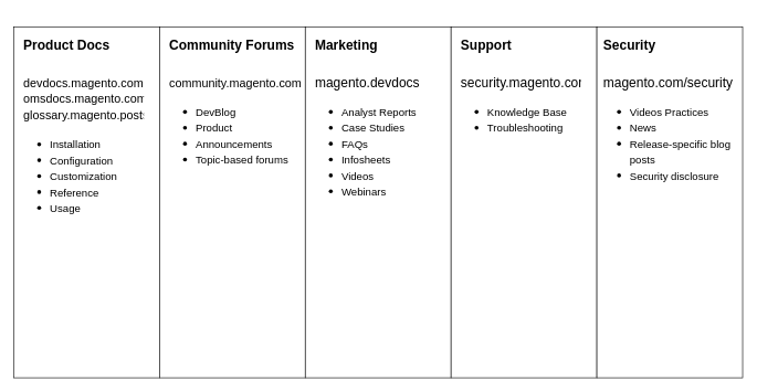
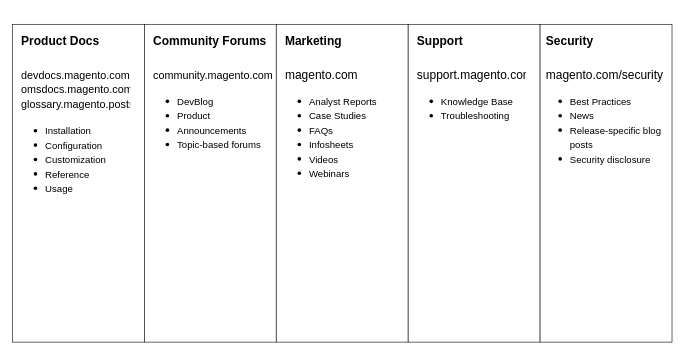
  <mxCell id="0" style=";html=1;" />
  <mxCell id="1" style=";html=1;" parent="0" />
  <mxCell id="2" value="" style="rounded=0;whiteSpace=wrap;html=1;fontSize=14;align=left;" vertex="1" parent="1"><mxGeometry x="20" y="40" width="220" height="530" as="geometry" /></mxCell>
  <mxCell id="3" value="" style="rounded=0;whiteSpace=wrap;html=1;fontSize=14;align=left;" vertex="1" parent="1"><mxGeometry x="240" y="40" width="220" height="530" as="geometry" /></mxCell>
  <mxCell id="4" value="" style="rounded=0;whiteSpace=wrap;html=1;fontSize=14;align=left;" vertex="1" parent="1"><mxGeometry x="460" y="40" width="220" height="530" as="geometry" /></mxCell>
  <mxCell id="5" value="" style="rounded=0;whiteSpace=wrap;html=1;fontSize=14;align=left;" vertex="1" parent="1"><mxGeometry x="680" y="40" width="220" height="530" as="geometry" /></mxCell>
  <mxCell id="6" value="" style="rounded=0;whiteSpace=wrap;html=1;fontSize=14;align=left;" vertex="1" parent="1"><mxGeometry x="900" y="40" width="220" height="530" as="geometry" /></mxCell>
  <mxCell id="7" value="&lt;h1&gt;&lt;font style=&quot;font-size: 20px&quot;&gt;Product Docs&lt;/font&gt;&lt;/h1&gt;&lt;div&gt;&lt;font style=&quot;font-size: 18px&quot;&gt;devdocs.magento.com&lt;/font&gt;&lt;/div&gt;&lt;div&gt;&lt;font style=&quot;font-size: 18px&quot;&gt;omsdocs.magento.com&lt;/font&gt;&lt;/div&gt;&lt;div&gt;&lt;font style=&quot;font-size: 18px&quot;&gt;glossary.magento.posts&lt;/font&gt;&lt;/div&gt;&lt;p&gt;&lt;/p&gt;&lt;ul&gt;&lt;li&gt;&lt;span style=&quot;font-size: 16px&quot;&gt;Installation&lt;/span&gt;&lt;/li&gt;&lt;li&gt;&lt;span style=&quot;font-size: 16px&quot;&gt;Configuration&lt;/span&gt;&lt;/li&gt;&lt;li&gt;&lt;span style=&quot;font-size: 16px&quot;&gt;Customization&lt;/span&gt;&lt;/li&gt;&lt;li&gt;&lt;span style=&quot;font-size: 16px&quot;&gt;Reference&lt;/span&gt;&lt;/li&gt;&lt;li&gt;&lt;span style=&quot;font-size: 16px&quot;&gt;Usage&lt;/span&gt;&lt;/li&gt;&lt;/ul&gt;&lt;p&gt;&lt;/p&gt;" style="text;html=1;strokeColor=none;fillColor=none;spacing=5;spacingTop=-20;whiteSpace=wrap;overflow=hidden;rounded=0;fontSize=20;align=left;" vertex="1" parent="1"><mxGeometry x="30" y="20" width="190" height="360" as="geometry" /></mxCell>
  <mxCell id="8" value="&lt;h1&gt;&lt;font style=&quot;font-size: 20px&quot;&gt;Community Forums&lt;/font&gt;&lt;/h1&gt;&lt;div&gt;&lt;font style=&quot;font-size: 18px&quot;&gt;community.magento.com&lt;/font&gt;&lt;/div&gt;&lt;p&gt;&lt;/p&gt;&lt;ul&gt;&lt;li&gt;&lt;span style=&quot;font-size: 16px&quot;&gt;DevBlog&lt;/span&gt;&lt;br&gt;&lt;/li&gt;&lt;li&gt;&lt;span style=&quot;font-size: 16px&quot;&gt;Product&lt;/span&gt;&lt;/li&gt;&lt;li&gt;&lt;span style=&quot;font-size: 16px&quot;&gt;Announcements&lt;/span&gt;&lt;/li&gt;&lt;li&gt;&lt;span style=&quot;font-size: 16px&quot;&gt;Topic-based forums&lt;/span&gt;&lt;/li&gt;&lt;/ul&gt;&lt;p&gt;&lt;/p&gt;" style="text;html=1;strokeColor=none;fillColor=none;spacing=5;spacingTop=-20;whiteSpace=wrap;overflow=hidden;rounded=0;fontSize=20;align=left;" vertex="1" parent="1"><mxGeometry x="250" y="20" width="245" height="370" as="geometry" /></mxCell>
- <mxCell id="9" value="&lt;h1&gt;&lt;font style=&quot;font-size: 20px&quot;&gt;Marketing&lt;/font&gt;&lt;/h1&gt;&lt;div&gt;&lt;font style=&quot;font-size: 20px&quot;&gt;magento.devdocs&lt;/font&gt;&lt;/div&gt;&lt;p&gt;&lt;/p&gt;&lt;ul&gt;&lt;li&gt;&lt;span style=&quot;font-size: 16px&quot;&gt;Analyst Reports&lt;/span&gt;&lt;/li&gt;&lt;li&gt;&lt;span style=&quot;font-size: 16px&quot;&gt;Case Studies&lt;/span&gt;&lt;/li&gt;&lt;li&gt;&lt;span style=&quot;font-size: 16px&quot;&gt;FAQs&lt;/span&gt;&lt;/li&gt;&lt;li&gt;&lt;span style=&quot;font-size: 16px&quot;&gt;Infosheets&lt;/span&gt;&lt;/li&gt;&lt;li&gt;&lt;span style=&quot;font-size: 16px&quot;&gt;Videos&lt;/span&gt;&lt;/li&gt;&lt;li&gt;&lt;span style=&quot;font-size: 16px&quot;&gt;Webinars&lt;/span&gt;&lt;/li&gt;&lt;/ul&gt;&lt;p&gt;&lt;/p&gt;" style="text;html=1;strokeColor=none;fillColor=none;spacing=5;spacingTop=-20;whiteSpace=wrap;overflow=hidden;rounded=0;fontSize=20;align=left;" vertex="1" parent="1"><mxGeometry x="470" y="20" width="190" height="300" as="geometry" /></mxCell>
- <mxCell id="10" value="&lt;h1&gt;&lt;font style=&quot;font-size: 20px&quot;&gt;Support&lt;/font&gt;&lt;/h1&gt;&lt;div&gt;&lt;font style=&quot;font-size: 20px&quot;&gt;security.magento.com&lt;/font&gt;&lt;/div&gt;&lt;p&gt;&lt;/p&gt;&lt;ul&gt;&lt;li&gt;&lt;span style=&quot;font-size: 16px&quot;&gt;Knowledge Base&lt;/span&gt;&lt;/li&gt;&lt;li&gt;&lt;span style=&quot;font-size: 16px&quot;&gt;Troubleshooting&lt;/span&gt;&lt;/li&gt;&lt;/ul&gt;&lt;p&gt;&lt;/p&gt;" style="text;html=1;strokeColor=none;fillColor=none;spacing=5;spacingTop=-20;whiteSpace=wrap;overflow=hidden;rounded=0;fontSize=20;align=left;" vertex="1" parent="1"><mxGeometry x="690" y="20" width="190" height="270" as="geometry" /></mxCell>
- <mxCell id="11" value="&lt;h1&gt;&lt;font style=&quot;font-size: 20px&quot;&gt;Security&lt;/font&gt;&lt;/h1&gt;&lt;div&gt;&lt;font style=&quot;font-size: 20px&quot;&gt;magento.com/security&lt;/font&gt;&lt;/div&gt;&lt;p&gt;&lt;/p&gt;&lt;ul&gt;&lt;li&gt;&lt;span style=&quot;font-size: 16px&quot;&gt;Videos Practices&lt;/span&gt;&lt;/li&gt;&lt;li&gt;&lt;span style=&quot;font-size: 16px&quot;&gt;News&lt;/span&gt;&lt;/li&gt;&lt;li&gt;&lt;span style=&quot;font-size: 16px&quot;&gt;Release-specific blog posts&lt;/span&gt;&lt;/li&gt;&lt;li&gt;&lt;span style=&quot;font-size: 16px&quot;&gt;Security disclosure&lt;/span&gt;&lt;/li&gt;&lt;/ul&gt;&lt;p&gt;&lt;/p&gt;" style="text;html=1;strokeColor=none;fillColor=none;spacing=5;spacingTop=-20;whiteSpace=wrap;overflow=hidden;rounded=0;fontSize=20;align=left;" vertex="1" parent="1"><mxGeometry x="905" y="20" width="215" height="270" as="geometry" /></mxCell>
+ <mxCell id="9" value="&lt;h1&gt;&lt;font style=&quot;font-size: 20px&quot;&gt;Marketing&lt;/font&gt;&lt;/h1&gt;&lt;div&gt;&lt;font style=&quot;font-size: 20px&quot;&gt;magento.com&lt;/font&gt;&lt;/div&gt;&lt;p&gt;&lt;/p&gt;&lt;ul&gt;&lt;li&gt;&lt;span style=&quot;font-size: 16px&quot;&gt;Analyst Reports&lt;/span&gt;&lt;/li&gt;&lt;li&gt;&lt;span style=&quot;font-size: 16px&quot;&gt;Case Studies&lt;/span&gt;&lt;/li&gt;&lt;li&gt;&lt;span style=&quot;font-size: 16px&quot;&gt;FAQs&lt;/span&gt;&lt;/li&gt;&lt;li&gt;&lt;span style=&quot;font-size: 16px&quot;&gt;Infosheets&lt;/span&gt;&lt;/li&gt;&lt;li&gt;&lt;span style=&quot;font-size: 16px&quot;&gt;Videos&lt;/span&gt;&lt;/li&gt;&lt;li&gt;&lt;span style=&quot;font-size: 16px&quot;&gt;Webinars&lt;/span&gt;&lt;/li&gt;&lt;/ul&gt;&lt;p&gt;&lt;/p&gt;" style="text;html=1;strokeColor=none;fillColor=none;spacing=5;spacingTop=-20;whiteSpace=wrap;overflow=hidden;rounded=0;fontSize=20;align=left;" vertex="1" parent="1"><mxGeometry x="470" y="20" width="190" height="300" as="geometry" /></mxCell>
+ <mxCell id="10" value="&lt;h1&gt;&lt;font style=&quot;font-size: 20px&quot;&gt;Support&lt;/font&gt;&lt;/h1&gt;&lt;div&gt;&lt;font style=&quot;font-size: 20px&quot;&gt;support.magento.com&lt;/font&gt;&lt;/div&gt;&lt;p&gt;&lt;/p&gt;&lt;ul&gt;&lt;li&gt;&lt;span style=&quot;font-size: 16px&quot;&gt;Knowledge Base&lt;/span&gt;&lt;/li&gt;&lt;li&gt;&lt;span style=&quot;font-size: 16px&quot;&gt;Troubleshooting&lt;/span&gt;&lt;/li&gt;&lt;/ul&gt;&lt;p&gt;&lt;/p&gt;" style="text;html=1;strokeColor=none;fillColor=none;spacing=5;spacingTop=-20;whiteSpace=wrap;overflow=hidden;rounded=0;fontSize=20;align=left;" vertex="1" parent="1"><mxGeometry x="690" y="20" width="190" height="270" as="geometry" /></mxCell>
+ <mxCell id="11" value="&lt;h1&gt;&lt;font style=&quot;font-size: 20px&quot;&gt;Security&lt;/font&gt;&lt;/h1&gt;&lt;div&gt;&lt;font style=&quot;font-size: 20px&quot;&gt;magento.com/security&lt;/font&gt;&lt;/div&gt;&lt;p&gt;&lt;/p&gt;&lt;ul&gt;&lt;li&gt;&lt;span style=&quot;font-size: 16px&quot;&gt;Best Practices&lt;/span&gt;&lt;/li&gt;&lt;li&gt;&lt;span style=&quot;font-size: 16px&quot;&gt;News&lt;/span&gt;&lt;/li&gt;&lt;li&gt;&lt;span style=&quot;font-size: 16px&quot;&gt;Release-specific blog posts&lt;/span&gt;&lt;/li&gt;&lt;li&gt;&lt;span style=&quot;font-size: 16px&quot;&gt;Security disclosure&lt;/span&gt;&lt;/li&gt;&lt;/ul&gt;&lt;p&gt;&lt;/p&gt;" style="text;html=1;strokeColor=none;fillColor=none;spacing=5;spacingTop=-20;whiteSpace=wrap;overflow=hidden;rounded=0;fontSize=20;align=left;" vertex="1" parent="1"><mxGeometry x="905" y="20" width="215" height="270" as="geometry" /></mxCell>
